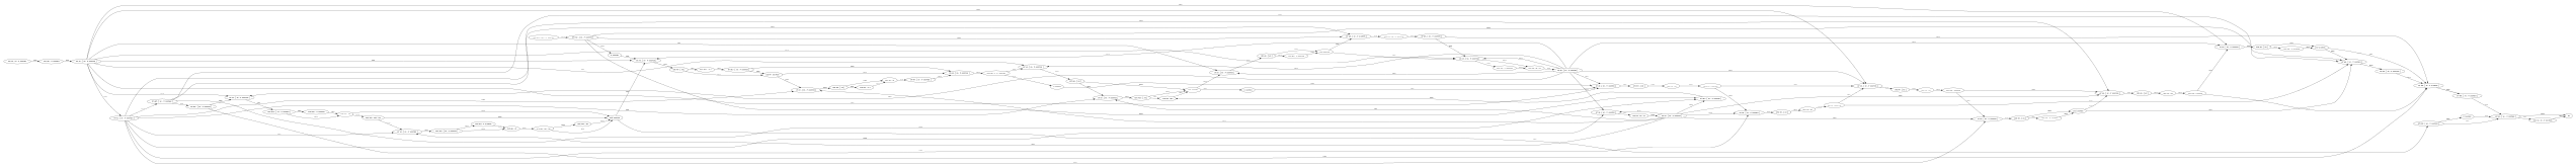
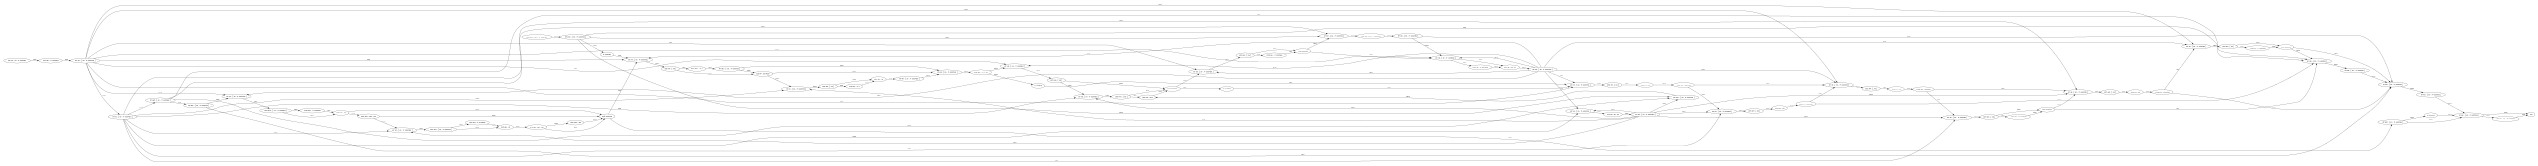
  digraph {
    fontname="Comic Neue"
    rankdir=LR
    node [fontname="Comic Neue"]
    edge [fontname="Comic Neue"]
    n1 [label="sub sp , sp , # address"]
    n2 [label="mov w8 , # address"]
    n3 [label="str x0 , [ sp , # address ]"]
    n4 [label="str x1 , [ sp , # address ]"]
    n5 [label="ldr x9 , [ sp , # address ]"]
    n6 [label="ldr x8 , [ sp , # address ]"]
    n7 [label="ldr x8 , [ sp , # address ]"]
    n8 [label="ldr x8 , [ sp , # address ]"]
    n9 [label="ldr x8 , [ sp , # address ]"]
    n10 [label="ldr x8 , [ sp , # address ]"]
    n11 [label="ldr x8 , [ sp , # address ]"]
    n12 [label="ldr x8 , [ sp , # address ]"]
    n13 [label="str wzr , [ sp , # address ]"]
    n14 [label="ldr x9 , [ sp , # address ]"]
    n15 [label="ldr x8 , [ sp , # address ]"]
    n16 [label="ldr x8 , [ sp , # address ]"]
    n17 [label="ldr x8 , [ sp , # address ]"]
    n18 [label="ldr x8 , [ sp , # address ]"]
    n19 [label="ldr x8 , [ sp , # address ]"]
    n20 [label="ldr x8 , [ sp , # address ]"]
    n21 [label="ldrb w10 , [ x9 , # address ]"]
    n22 [label="ldrb w9 , [ x8 ]"]
    n23 [label="ldrb w9 , [ x8 ]"]
    n24 [label="ldrb w9 , [ x8 ]"]
    n25 [label="ldrb w9 , [ x8 ]"]
    n26 [label="mov x9 , # address"]
    n27 [label="add x8 , x8 , x9"]
    n28 [label="ldrb w9 , [ x8 ]"]
    n29 [label="ldrb w9 , [ x8 ]"]
    n30 [label="str wzr , [ sp , # address ]"]
    n31 [label="ldr w8 , [ sp , # address ]"]
    n32 [label="ldr w10 , [ sp , # address ]"]
    n33 [label="ldr w8 , [ sp , # address ]"]
    n34 [label="ldrb w11 , [ x9 , # address ]"]
    n35 [label="ldrb w9 , [ x8 ]"]
    n36 [label="ldrb w10 , [ x8 ]"]
    n37 [label="ldrb w9 , [ x8 ]"]
    n38 [label="add x8 , x8 , x9"]
    n39 [label="ldrb w9 , [ x8 ]"]
    n40 [label="ldrb w9 , [ x8 ]"]
    n41 [label="ldr w8 , [ sp , # address ]"]
    n42 [label="add w8 , w8 , # address"]
    n43 [label="cmp w9 , w10"]
    n44 [label="str w8 , [ sp , # address ]"]
    n45 [label="str w8 , [ sp , # address ]"]
    n46 [label="cmp w10 , # address"]
    n47 [label="cset w10 , eq"]
    n48 [label="and w10 , w10 , w8"]
    n49 [label="b.eq address"]
    n50 [label="str wzr , [ sp , # address ]"]
    n51 [label="cmp w11 , # address"]
    n52 [label="cset w11 , eq"]
    n53 [label="and w8 , w11 , w8"]
    n54 [label="cmp w10 , w8"]
    n55 [label="b address"]
    n56 [label="ldr w0 , [ sp , # address ]"]
    n57 [label="mov w10 , # 0"]
    n58 [label="cbz w9 , address"]
    n59 [label="add sp , sp , # address"]
    n60 [label=ret]
    n61 [label="str w10 , [ sp , # address ]"]
    n62 [label="ldr w8 , [ sp , # address ]"]
-   n63 [label="tbnz w8 , # 0 , address"]
+   n63 [label="tbnz w8 , # 0 , str"]
    n64 [label="b address"]
    n65 [label="cmp w9 , # 0"]
    n66 [label="cset w9 , ne"]
    n67 [label="b.eq address"]
    n68 [label="str w9 , [ sp , # address ]"]
    n69 [label="b address"]
    n70 [label="cmp w9 , # address"]
    n71 [label="b.ne address"]
    n72 [label="uxtb w9 , w9"]
    n73 [label="str x8 , [ sp , # address ]"]
    n74 [label="str w8 , [ sp , # address ]"]
    n75 [label="cbnz w9 , address"]
    n76 [label="uxtb w9 , w9"]
    n77 [label="uxtb w9 , w9"]
    n78 [label="str x8 , [ sp , # address ]"]
    n79 [label="add w10 , w10 , # address"]
    n80 [label="str w10 , [ sp , # address ]"]
    n81 [label="b address"]
    n82 [label="cbnz w9 , address"]
    n83 [label="uxtb w9 , w9"]
    n84 [label="cmp w9 , # address"]
    n85 [label="b.eq address"]
    n86 [label="cbz w9 , address"]
    n87 [label="cbnz w9 , address"]
    n88 [label="cmp w9 , # address"]
    n89 [label="b.ne address"]
    n1 -> n2 [label=CFG]
    n2 -> n3 [label=CFG]
    n3 -> n4 [label=CFG]
    n3 -> n5 [label=DFG]
    n3 -> n6 [label=DFG]
    n3 -> n7 [label=DFG]
    n3 -> n8 [label=DFG]
    n3 -> n9 [label=DFG]
    n3 -> n10 [label=DFG]
    n3 -> n11 [label=DFG]
    n3 -> n12 [label=DFG]
    n4 -> n13 [label=CFG]
    n4 -> n14 [label=DFG]
    n4 -> n15 [label=DFG]
    n4 -> n16 [label=DFG]
    n4 -> n17 [label=DFG]
    n4 -> n18 [label=DFG]
    n4 -> n19 [label=DFG]
    n4 -> n20 [label=DFG]
    n5 -> n21 [label=DFG]
    n6 -> n22 [label=DFG]
    n7 -> n23 [label=DFG]
    n8 -> n24 [label=DFG]
    n9 -> n25 [label=DFG]
    n10 -> n26 [label=CFG]
    n10 -> n27 [label=DFG]
    n11 -> n28 [label=DFG]
    n12 -> n29 [label=DFG]
    n13 -> n30 [label=CFG]
    n13 -> n31 [label=DFG]
    n13 -> n32 [label=DFG]
    n13 -> n33 [label=DFG]
    n14 -> n34 [label=DFG]
    n15 -> n35 [label=DFG]
    n16 -> n36 [label=DFG]
    n17 -> n37 [label=DFG]
    n18 -> n38 [label=DFG]
    n19 -> n39 [label=DFG]
    n20 -> n40 [label=DFG]
    n21 -> n46 [label=CFG]
    n21 -> n47 [label=DFG]
    n22 -> n57 [label=CFG]
    n22 -> n58 [label=DFG]
    n23 -> n16 [label=CFG]
    n23 -> n67 [label=DFG]
    n24 -> n70 [label=CFG]
    n24 -> n71 [label=DFG]
    n25 -> n72 [label=DFG]
    n26 -> n27 [label=CFG]
    n27 -> n73 [label=DFG]
    n28 -> n76 [label=DFG]
    n29 -> n88 [label=CFG]
    n29 -> n89 [label=DFG]
    n30 -> n5 [label=CFG]
    n30 -> n41 [label=DFG]
    n31 -> n42 [label=DFG]
    n32 -> n43 [label=DFG]
    n33 -> n44 [label=DFG]
    n34 -> n51 [label=CFG]
    n34 -> n52 [label=DFG]
    n35 -> n65 [label=CFG]
    n35 -> n66 [label=DFG]
    n36 -> n43 [label=CFG]
    n36 -> n67 [label=DFG]
    n37 -> n77 [label=DFG]
    n38 -> n78 [label=DFG]
    n39 -> n83 [label=DFG]
    n40 -> n84 [label=CFG]
    n40 -> n85 [label=DFG]
    n41 -> n45 [label=DFG]
    n42 -> n74 [label=DFG]
    n43 -> n67 [label=CFG]
    n44 -> n41 [label=DFG]
    n45 -> n56 [label=DFG]
    n46 -> n47 [label=CFG]
    n47 -> n48 [label=DFG]
    n47 -> n49 [label=DFG]
    n48 -> n14 [label=CFG]
    n48 -> n49 [label=DFG]
    n49 -> n6 [label=CFG]
    n49 -> n50 [label=CFG]
    n50 -> n55 [label=CFG]
    n50 -> n56 [label=DFG]
    n51 -> n52 [label=CFG]
    n52 -> n53 [label=DFG]
    n53 -> n49 [label=DFG]
    n53 -> n54 [label=CFG]
    n54 -> n49 [label=CFG]
    n55 -> n56 [label=CFG]
    n56 -> n59 [label=CFG]
    n56 -> n60 [label=DFG]
    n57 -> n61 [label=CFG]
    n58 -> n15 [label=CFG]
    n58 -> n62 [label=CFG]
    n59 -> n60 [label=CFG]
    n61 -> n58 [label=CFG]
    n61 -> n62 [label=DFG]
    n62 -> n63 [label=DFG]
    n63 -> n7 [label=CFG]
    n63 -> n64 [label=CFG]
    n64 -> n9 [label=CFG]
    n65 -> n66 [label=CFG]
    n66 -> n68 [label=DFG]
    n67 -> n8 [label=CFG]
    n67 -> n69 [label=CFG]
    n68 -> n62 [label=DFG]
    n69 -> n9 [label=CFG]
    n70 -> n71 [label=CFG]
    n71 -> n10 [label=CFG]
    n71 -> n31 [label=CFG]
    n72 -> n75 [label=DFG]
    n73 -> n5 [label=DFG]
    n73 -> n6 [label=DFG]
    n73 -> n7 [label=DFG]
    n73 -> n8 [label=DFG]
    n73 -> n9 [label=DFG]
    n73 -> n10 [label=DFG]
    n73 -> n11 [label=DFG]
    n73 -> n12 [label=DFG]
    n73 -> n18 [label=CFG]
    n74 -> n10 [label=CFG]
    n74 -> n41 [label=DFG]
    n75 -> n11 [label=CFG]
    n75 -> n17 [label=CFG]
    n76 -> n82 [label=DFG]
    n77 -> n86 [label=DFG]
    n78 -> n14 [label=DFG]
    n78 -> n15 [label=DFG]
    n78 -> n16 [label=DFG]
    n78 -> n17 [label=DFG]
    n78 -> n18 [label=DFG]
    n78 -> n19 [label=DFG]
    n78 -> n20 [label=DFG]
    n78 -> n32 [label=CFG]
    n79 -> n80 [label=DFG]
    n80 -> n31 [label=DFG]
    n80 -> n32 [label=DFG]
    n80 -> n33 [label=DFG]
    n80 -> n81 [label=CFG]
    n81 -> n6 [label=CFG]
    n82 -> n19 [label=CFG]
    n82 -> n20 [label=CFG]
    n83 -> n87 [label=DFG]
    n84 -> n85 [label=CFG]
    n85 -> n19 [label=CFG]
    n85 -> n33 [label=CFG]
    n86 -> n11 [label=CFG]
    n86 -> n33 [label=CFG]
    n87 -> n12 [label=CFG]
    n87 -> n41 [label=CFG]
    n88 -> n89 [label=CFG]
    n89 -> n33 [label=CFG]
    n89 -> n41 [label=CFG]
  }
